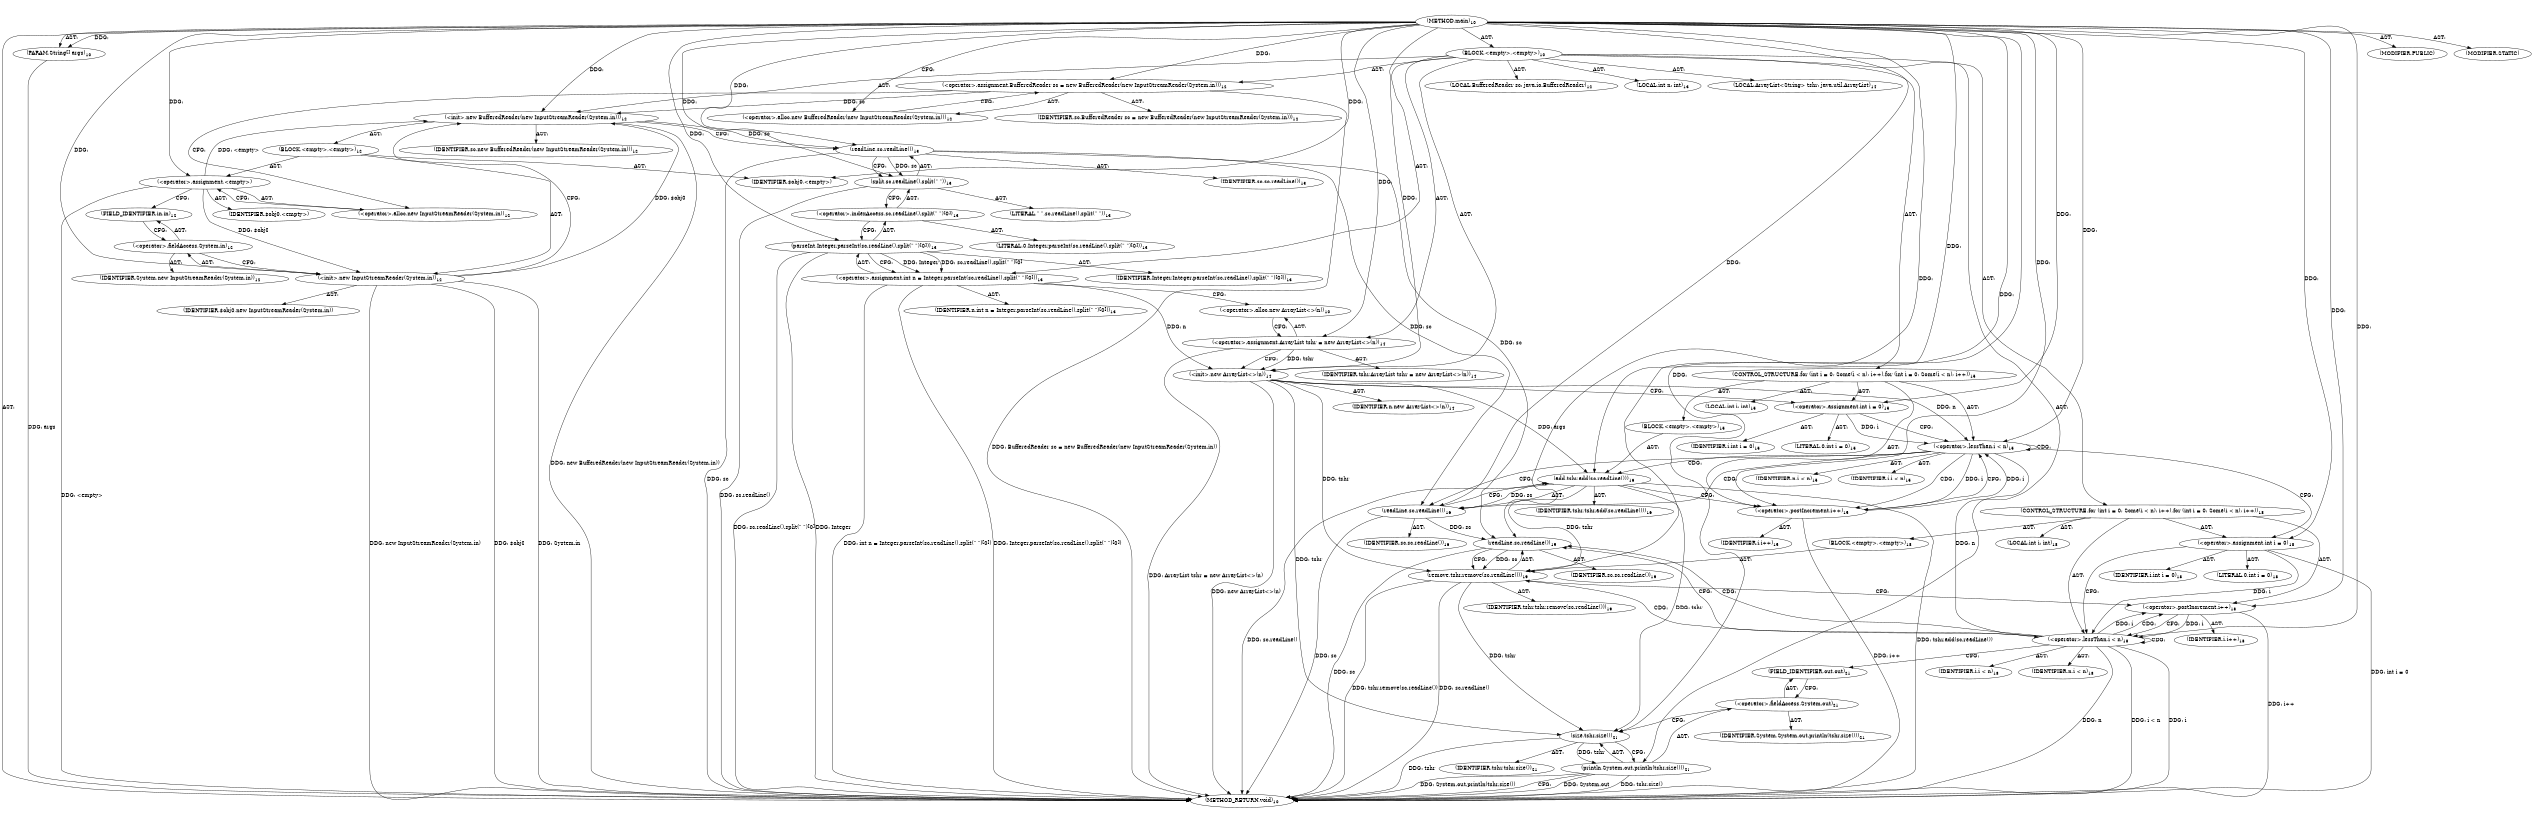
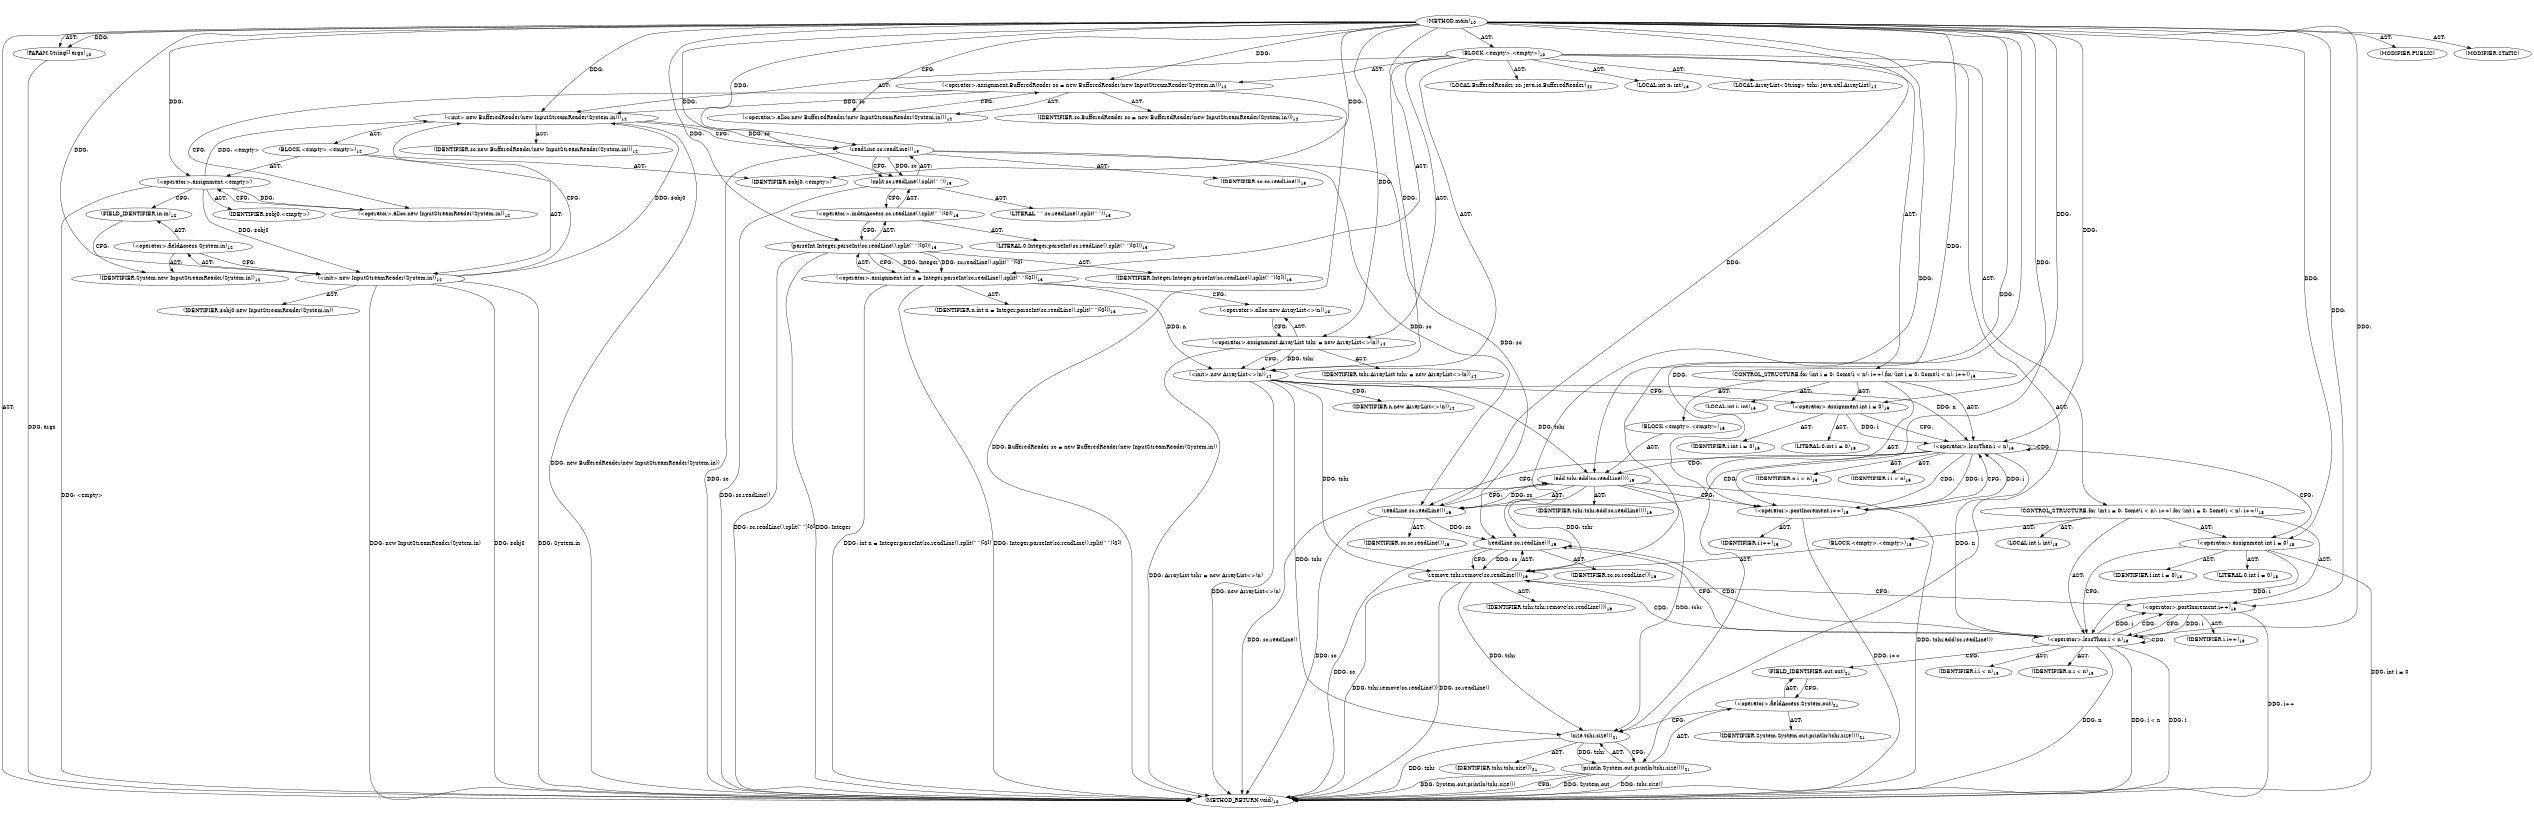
  digraph {
    n1 [label=<(METHOD,main)<SUB>10</SUB>>]
    n2 [label=<(PARAM,String[] args)<SUB>10</SUB>>]
    n3 [label=<(BLOCK,&lt;empty&gt;,&lt;empty&gt;)<SUB>10</SUB>>]
    n4 [label=<(&lt;operator&gt;.assignment,BufferedReader sc = new BufferedReader(new InputStreamReader(System.in)))<SUB>12</SUB>>]
    n5 [label=<(&lt;operator&gt;.alloc,new BufferedReader(new InputStreamReader(System.in)))<SUB>12</SUB>>]
    n6 [label=<(&lt;init&gt;,new BufferedReader(new InputStreamReader(System.in)))<SUB>12</SUB>>]
    n7 [label=<(&lt;operator&gt;.assignment,&lt;empty&gt;)>]
    n8 [label=<(&lt;init&gt;,new InputStreamReader(System.in))<SUB>12</SUB>>]
    n9 [label=<(IDENTIFIER,$obj0,&lt;empty&gt;)>]
    n10 [label=<(parseInt,Integer.parseInt(sc.readLine().split(&quot; &quot;)[0]))<SUB>13</SUB>>]
    n11 [label=<(split,sc.readLine().split(&quot; &quot;))<SUB>13</SUB>>]
    n12 [label=<(readLine,sc.readLine())<SUB>13</SUB>>]
    n13 [label=<(&lt;operator&gt;.assignment,ArrayList tshr = new ArrayList&lt;&gt;(n))<SUB>14</SUB>>]
    n14 [label=<(&lt;init&gt;,new ArrayList&lt;&gt;(n))<SUB>14</SUB>>]
    n15 [label=<(&lt;operator&gt;.assignment,int i = 0)<SUB>15</SUB>>]
    n16 [label=<(&lt;operator&gt;.lessThan,i &lt; n)<SUB>15</SUB>>]
    n17 [label=<(&lt;operator&gt;.postIncrement,i++)<SUB>15</SUB>>]
    n18 [label=<(add,tshr.add(sc.readLine()))<SUB>16</SUB>>]
    n19 [label=<(readLine,sc.readLine())<SUB>16</SUB>>]
    n20 [label=<(&lt;operator&gt;.assignment,int i = 0)<SUB>18</SUB>>]
    n21 [label=<(&lt;operator&gt;.lessThan,i &lt; n)<SUB>18</SUB>>]
    n22 [label=<(&lt;operator&gt;.postIncrement,i++)<SUB>18</SUB>>]
    n23 [label=<(remove,tshr.remove(sc.readLine()))<SUB>19</SUB>>]
    n24 [label=<(readLine,sc.readLine())<SUB>19</SUB>>]
    n25 [label=<(size,tshr.size())<SUB>21</SUB>>]
    n26 [label=<(MODIFIER,PUBLIC)>]
    n27 [label=<(MODIFIER,STATIC)>]
    n28 [label=<(METHOD_RETURN,void)<SUB>10</SUB>>]
-   n29 [label=<(LOCAL,BufferedReader sc: java.io.BufferedReader)<SUB>12</SUB>>]
+   n29 [label=<(LOCAL,BufferedReader sc: java.io.BufferedReader)<SUB>42</SUB>>]
    n30 [label=<(LOCAL,int n: int)<SUB>13</SUB>>]
    n31 [label=<(&lt;operator&gt;.assignment,int n = Integer.parseInt(sc.readLine().split(&quot; &quot;)[0]))<SUB>13</SUB>>]
    n32 [label=<(LOCAL,ArrayList&lt;String&gt; tshr: java.util.ArrayList)<SUB>14</SUB>>]
    n33 [label=<(CONTROL_STRUCTURE,for (int i = 0; Some(i &lt; n); i++),for (int i = 0; Some(i &lt; n); i++))<SUB>15</SUB>>]
    n34 [label=<(CONTROL_STRUCTURE,for (int i = 0; Some(i &lt; n); i++),for (int i = 0; Some(i &lt; n); i++))<SUB>18</SUB>>]
    n35 [label=<(println,System.out.println(tshr.size()))<SUB>21</SUB>>]
    n36 [label=<(IDENTIFIER,sc,BufferedReader sc = new BufferedReader(new InputStreamReader(System.in)))<SUB>12</SUB>>]
    n37 [label=<(&lt;operator&gt;.alloc,new InputStreamReader(System.in))<SUB>12</SUB>>]
    n38 [label=<(IDENTIFIER,sc,new BufferedReader(new InputStreamReader(System.in)))<SUB>12</SUB>>]
    n39 [label=<(BLOCK,&lt;empty&gt;,&lt;empty&gt;)<SUB>12</SUB>>]
    n40 [label=<(IDENTIFIER,$obj0,&lt;empty&gt;)>]
    n41 [label=<(FIELD_IDENTIFIER,in,in)<SUB>12</SUB>>]
    n42 [label=<(IDENTIFIER,$obj0,new InputStreamReader(System.in))>]
    n43 [label=<(&lt;operator&gt;.fieldAccess,System.in)<SUB>12</SUB>>]
    n44 [label=<(IDENTIFIER,Integer,Integer.parseInt(sc.readLine().split(&quot; &quot;)[0]))<SUB>13</SUB>>]
    n45 [label=<(&lt;operator&gt;.indexAccess,sc.readLine().split(&quot; &quot;)[0])<SUB>13</SUB>>]
    n46 [label=<(LITERAL,&quot; &quot;,sc.readLine().split(&quot; &quot;))<SUB>13</SUB>>]
    n47 [label=<(IDENTIFIER,sc,sc.readLine())<SUB>13</SUB>>]
    n48 [label=<(&lt;operator&gt;.alloc,new ArrayList&lt;&gt;(n))<SUB>10</SUB>>]
    n49 [label=<(IDENTIFIER,tshr,ArrayList tshr = new ArrayList&lt;&gt;(n))<SUB>14</SUB>>]
    n50 [label=<(IDENTIFIER,n,new ArrayList&lt;&gt;(n))<SUB>14</SUB>>]
    n51 [label=<(IDENTIFIER,i,int i = 0)<SUB>15</SUB>>]
    n52 [label=<(LITERAL,0,int i = 0)<SUB>15</SUB>>]
    n53 [label=<(IDENTIFIER,i,i &lt; n)<SUB>15</SUB>>]
    n54 [label=<(IDENTIFIER,n,i &lt; n)<SUB>15</SUB>>]
    n55 [label=<(IDENTIFIER,i,i++)<SUB>15</SUB>>]
    n56 [label=<(IDENTIFIER,tshr,tshr.add(sc.readLine()))<SUB>16</SUB>>]
    n57 [label=<(IDENTIFIER,sc,sc.readLine())<SUB>16</SUB>>]
    n58 [label=<(IDENTIFIER,i,int i = 0)<SUB>18</SUB>>]
    n59 [label=<(LITERAL,0,int i = 0)<SUB>18</SUB>>]
    n60 [label=<(IDENTIFIER,i,i &lt; n)<SUB>18</SUB>>]
    n61 [label=<(IDENTIFIER,n,i &lt; n)<SUB>18</SUB>>]
    n62 [label=<(FIELD_IDENTIFIER,out,out)<SUB>21</SUB>>]
    n63 [label=<(IDENTIFIER,i,i++)<SUB>18</SUB>>]
    n64 [label=<(IDENTIFIER,tshr,tshr.remove(sc.readLine()))<SUB>19</SUB>>]
    n65 [label=<(IDENTIFIER,sc,sc.readLine())<SUB>19</SUB>>]
    n66 [label=<(IDENTIFIER,tshr,tshr.size())<SUB>21</SUB>>]
    n67 [label=<(IDENTIFIER,n,int n = Integer.parseInt(sc.readLine().split(&quot; &quot;)[0]))<SUB>13</SUB>>]
    n68 [label=<(LOCAL,int i: int)<SUB>15</SUB>>]
    n69 [label=<(BLOCK,&lt;empty&gt;,&lt;empty&gt;)<SUB>15</SUB>>]
    n70 [label=<(LOCAL,int i: int)<SUB>18</SUB>>]
    n71 [label=<(BLOCK,&lt;empty&gt;,&lt;empty&gt;)<SUB>18</SUB>>]
    n72 [label=<(&lt;operator&gt;.fieldAccess,System.out)<SUB>21</SUB>>]
    n73 [label=<(IDENTIFIER,System,new InputStreamReader(System.in))<SUB>12</SUB>>]
    n74 [label=<(LITERAL,0,Integer.parseInt(sc.readLine().split(&quot; &quot;)[0]))<SUB>13</SUB>>]
    n75 [label=<(IDENTIFIER,System,System.out.println(tshr.size()))<SUB>21</SUB>>]
    n1 -> n2 [label="AST: "]
    n1 -> n2 [label="DDG: "]
    n1 -> n3 [label="AST: "]
    n1 -> n4 [label="DDG: "]
    n1 -> n5 [label="CFG: "]
    n1 -> n6 [label="DDG: "]
    n1 -> n7 [label="DDG: "]
    n1 -> n8 [label="DDG: "]
    n1 -> n9 [label="DDG: "]
    n1 -> n10 [label="DDG: "]
    n1 -> n11 [label="DDG: "]
    n1 -> n12 [label="DDG: "]
    n1 -> n13 [label="DDG: "]
    n1 -> n14 [label="DDG: "]
    n1 -> n15 [label="DDG: "]
    n1 -> n16 [label="DDG: "]
    n1 -> n17 [label="DDG: "]
    n1 -> n18 [label="DDG: "]
    n1 -> n19 [label="DDG: "]
    n1 -> n20 [label="DDG: "]
    n1 -> n21 [label="DDG: "]
    n1 -> n22 [label="DDG: "]
    n1 -> n23 [label="DDG: "]
    n1 -> n24 [label="DDG: "]
    n1 -> n25 [label="DDG: "]
    n1 -> n26 [label="AST: "]
    n1 -> n27 [label="AST: "]
    n1 -> n28 [label="AST: "]
    n2 -> n28 [label="DDG: args"]
    n3 -> n4 [label="AST: "]
    n3 -> n6 [label="AST: "]
    n3 -> n13 [label="AST: "]
    n3 -> n14 [label="AST: "]
    n3 -> n29 [label="AST: "]
    n3 -> n30 [label="AST: "]
    n3 -> n31 [label="AST: "]
    n3 -> n32 [label="AST: "]
    n3 -> n33 [label="AST: "]
    n3 -> n34 [label="AST: "]
    n3 -> n35 [label="AST: "]
    n4 -> n5 [label="AST: "]
    n4 -> n6 [label="DDG: sc"]
    n4 -> n28 [label="DDG: BufferedReader sc = new BufferedReader(new InputStreamReader(System.in))"]
    n4 -> n36 [label="AST: "]
    n4 -> n37 [label="CFG: "]
    n5 -> n4 [label="CFG: "]
    n6 -> n12 [label="CFG: "]
    n6 -> n12 [label="DDG: sc"]
    n6 -> n28 [label="DDG: new BufferedReader(new InputStreamReader(System.in))"]
    n6 -> n38 [label="AST: "]
    n6 -> n39 [label="AST: "]
    n7 -> n6 [label="DDG: &lt;empty&gt;"]
    n7 -> n8 [label="DDG: $obj0"]
    n7 -> n28 [label="DDG: &lt;empty&gt;"]
-   n7 -> n37 [label="AST: "]
+   n7 -> n37 [label="DDG: "]
    n7 -> n40 [label="AST: "]
    n7 -> n41 [label="CFG: "]
    n8 -> n6 [label="CFG: "]
    n8 -> n6 [label="DDG: $obj0"]
    n8 -> n28 [label="DDG: $obj0"]
    n8 -> n28 [label="DDG: System.in"]
    n8 -> n28 [label="DDG: new InputStreamReader(System.in)"]
    n8 -> n42 [label="AST: "]
    n8 -> n43 [label="AST: "]
    n10 -> n28 [label="DDG: sc.readLine().split(&quot; &quot;)[0]"]
    n10 -> n28 [label="DDG: Integer"]
    n10 -> n31 [label="CFG: "]
    n10 -> n31 [label="DDG: Integer"]
    n10 -> n31 [label="DDG: sc.readLine().split(&quot; &quot;)[0]"]
    n10 -> n44 [label="AST: "]
    n10 -> n45 [label="AST: "]
    n11 -> n12 [label="AST: "]
    n11 -> n28 [label="DDG: sc.readLine()"]
    n11 -> n45 [label="CFG: "]
    n11 -> n46 [label="AST: "]
    n12 -> n11 [label="CFG: "]
    n12 -> n11 [label="DDG: sc"]
    n12 -> n19 [label="DDG: sc"]
    n12 -> n24 [label="DDG: sc"]
    n12 -> n28 [label="DDG: sc"]
    n12 -> n47 [label="AST: "]
    n13 -> n14 [label="CFG: "]
    n13 -> n14 [label="DDG: tshr"]
    n13 -> n28 [label="DDG: ArrayList tshr = new ArrayList&lt;&gt;(n)"]
    n13 -> n48 [label="AST: "]
    n13 -> n49 [label="AST: "]
    n14 -> n15 [label="CFG: "]
    n14 -> n16 [label="DDG: n"]
-   n14 -> n18 [label="DDG: args"]
+   n14 -> n18 [label="DDG: tshr"]
    n14 -> n23 [label="DDG: tshr"]
    n14 -> n25 [label="DDG: tshr"]
    n14 -> n28 [label="DDG: new ArrayList&lt;&gt;(n)"]
-   n14 -> n50 [label="AST: "]
+   n14 -> n50 [label="CDG: "]
    n15 -> n16 [label="CFG: "]
    n15 -> n16 [label="DDG: i"]
    n15 -> n51 [label="AST: "]
    n15 -> n52 [label="AST: "]
    n16 -> n16 [label="CDG: "]
    n16 -> n17 [label="DDG: i"]
    n16 -> n17 [label="CDG: "]
    n16 -> n18 [label="CDG: "]
    n16 -> n19 [label="CFG: "]
    n16 -> n19 [label="CDG: "]
    n16 -> n20 [label="CFG: "]
    n16 -> n21 [label="DDG: n"]
    n16 -> n53 [label="AST: "]
    n16 -> n54 [label="AST: "]
    n17 -> n16 [label="CFG: "]
    n17 -> n16 [label="DDG: i"]
    n17 -> n28 [label="DDG: i++"]
    n17 -> n55 [label="AST: "]
    n18 -> n17 [label="CFG: "]
    n18 -> n19 [label="AST: "]
    n18 -> n23 [label="DDG: tshr"]
    n18 -> n25 [label="DDG: tshr"]
    n18 -> n28 [label="DDG: sc.readLine()"]
    n18 -> n28 [label="DDG: tshr.add(sc.readLine())"]
    n18 -> n56 [label="AST: "]
    n19 -> n18 [label="CFG: "]
    n19 -> n18 [label="DDG: sc"]
    n19 -> n24 [label="DDG: sc"]
    n19 -> n28 [label="DDG: sc"]
    n19 -> n57 [label="AST: "]
    n20 -> n21 [label="CFG: "]
    n20 -> n21 [label="DDG: i"]
    n20 -> n28 [label="DDG: int i = 0"]
    n20 -> n58 [label="AST: "]
    n20 -> n59 [label="AST: "]
    n21 -> n21 [label="CDG: "]
    n21 -> n22 [label="DDG: i"]
    n21 -> n22 [label="CDG: "]
    n21 -> n23 [label="CDG: "]
    n21 -> n24 [label="CFG: "]
    n21 -> n24 [label="CDG: "]
    n21 -> n28 [label="DDG: i"]
    n21 -> n28 [label="DDG: n"]
    n21 -> n28 [label="DDG: i &lt; n"]
    n21 -> n60 [label="AST: "]
    n21 -> n61 [label="AST: "]
    n21 -> n62 [label="CFG: "]
    n22 -> n21 [label="CFG: "]
    n22 -> n21 [label="DDG: i"]
    n22 -> n28 [label="DDG: i++"]
    n22 -> n63 [label="AST: "]
    n23 -> n22 [label="CFG: "]
    n23 -> n24 [label="AST: "]
    n23 -> n25 [label="DDG: tshr"]
    n23 -> n28 [label="DDG: sc.readLine()"]
    n23 -> n28 [label="DDG: tshr.remove(sc.readLine())"]
    n23 -> n64 [label="AST: "]
    n24 -> n23 [label="CFG: "]
    n24 -> n23 [label="DDG: sc"]
    n24 -> n28 [label="DDG: sc"]
    n24 -> n65 [label="AST: "]
    n25 -> n28 [label="DDG: tshr"]
    n25 -> n35 [label="CFG: "]
    n25 -> n35 [label="DDG: tshr"]
    n25 -> n66 [label="AST: "]
    n31 -> n10 [label="AST: "]
    n31 -> n14 [label="DDG: n"]
    n31 -> n28 [label="DDG: Integer.parseInt(sc.readLine().split(&quot; &quot;)[0])"]
    n31 -> n28 [label="DDG: int n = Integer.parseInt(sc.readLine().split(&quot; &quot;)[0])"]
    n31 -> n48 [label="CFG: "]
    n31 -> n67 [label="AST: "]
    n33 -> n15 [label="AST: "]
    n33 -> n16 [label="AST: "]
    n33 -> n17 [label="AST: "]
    n33 -> n68 [label="AST: "]
    n33 -> n69 [label="AST: "]
    n34 -> n20 [label="AST: "]
    n34 -> n21 [label="AST: "]
    n34 -> n22 [label="AST: "]
    n34 -> n70 [label="AST: "]
    n34 -> n71 [label="AST: "]
    n35 -> n25 [label="AST: "]
    n35 -> n28 [label="CFG: "]
    n35 -> n28 [label="DDG: System.out"]
    n35 -> n28 [label="DDG: tshr.size()"]
    n35 -> n28 [label="DDG: System.out.println(tshr.size())"]
    n35 -> n72 [label="AST: "]
    n37 -> n7 [label="CFG: "]
    n39 -> n7 [label="AST: "]
    n39 -> n8 [label="AST: "]
    n39 -> n9 [label="AST: "]
-   n41 -> n43 [label="CFG: "]
+   n41 -> n73 [label="CFG: "]
    n43 -> n8 [label="CFG: "]
    n43 -> n41 [label="AST: "]
    n43 -> n73 [label="AST: "]
    n45 -> n10 [label="CFG: "]
    n45 -> n11 [label="AST: "]
    n45 -> n74 [label="AST: "]
    n48 -> n13 [label="CFG: "]
    n62 -> n72 [label="CFG: "]
    n69 -> n18 [label="AST: "]
    n71 -> n23 [label="AST: "]
    n72 -> n25 [label="CFG: "]
    n72 -> n62 [label="AST: "]
    n72 -> n75 [label="AST: "]
  }
